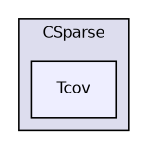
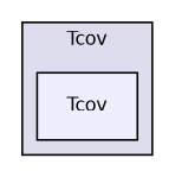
  digraph {
    compound=true
    n1 [fillcolor="#eeeeff" fontname=Helvetica fontsize=10 label=Tcov pencolor=black shape=box style=filled]
    subgraph cluster_1 {
      bgcolor="#ddddee"
      fontname=Helvetica
      fontsize=10
-     label=CSparse
+     label=Tcov
      pencolor=black
      n1
    }
  }
